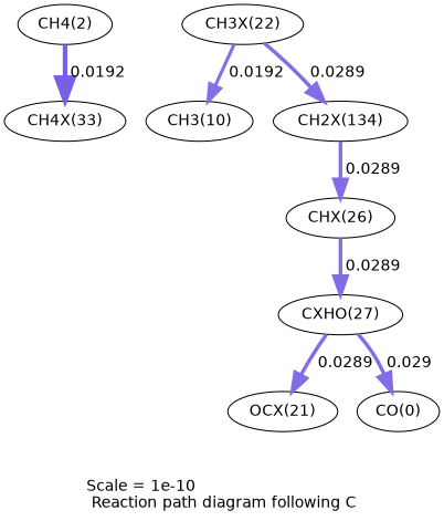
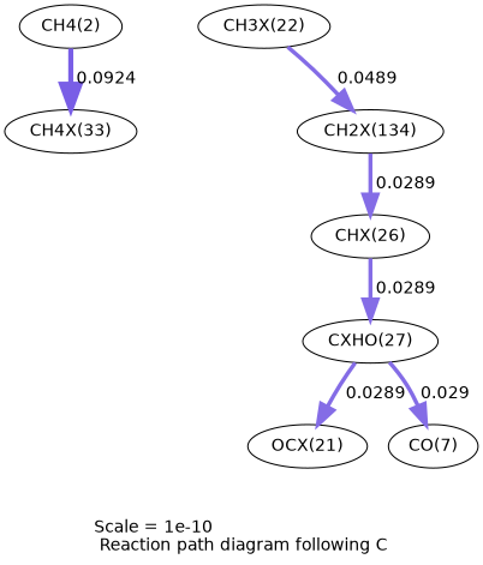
  digraph {
    fontname=Helvetica
    label="Scale = 1e-10\l Reaction path diagram following C"
    node [fontname=Helvetica]
    edge [arrowsize=1.66 color="0.7, 0.529, 0.9" fontname=Helvetica penwidth=3.33]
    n1 [label="CH4(2)"]
    n2 [label="CH4X(33)"]
    n3 [label="CH3X(22)"]
-   n4 [label="CH3(10)"]
    n5 [label="CH2X(134)"]
    n6 [label="CHX(26)"]
    n7 [label="CXHO(27)"]
    n8 [label="OCX(21)"]
-   n9 [label="CO(0)"]
-   n1 -> n2 [arrowsize=2.1 color="0.7, 0.592, 0.9" label=" 0.0192" penwidth=4.2]
-   n3 -> n4 [arrowsize=1.51 color="0.7, 0.519, 0.9" label=" 0.0192" penwidth=3.02]
-   n3 -> n5 [label=" 0.0289"]
+   n9 [label="CO(7)"]
+   n1 -> n2 [arrowsize=2.1 color="0.7, 0.592, 0.9" label=" 0.0924" penwidth=4.2]
+   n3 -> n5 [label=" 0.0489"]
    n5 -> n6 [label=" 0.0289"]
    n6 -> n7 [label=" 0.0289"]
    n7 -> n8 [label=" 0.0289"]
    n7 -> n9 [label=" 0.029"]
  }
